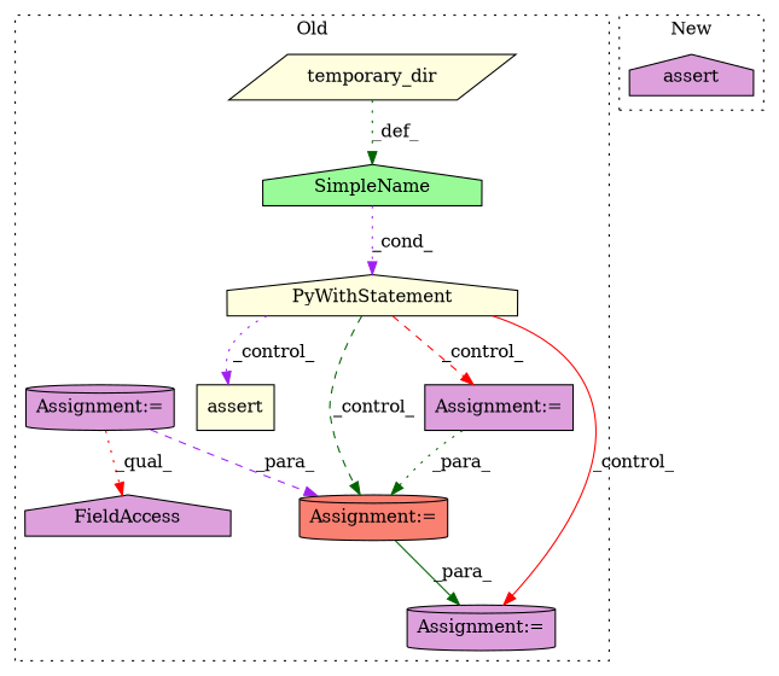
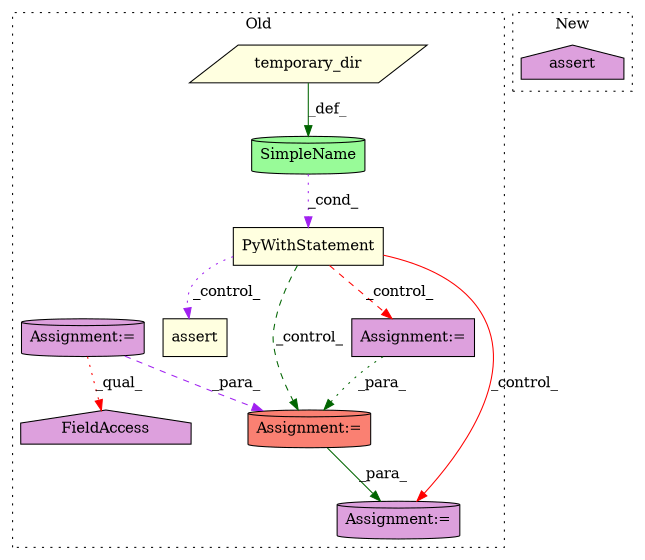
  digraph {
    node [a=7 fillcolor=plum l=15 shape=box style=filled]
    edge [color=darkgreen style=dotted]
    n1 [a=32 fillcolor=lightyellow label=temporary_dir s=1060 shape=parallelogram]
    n2 [a=32 fillcolor=lightyellow l="17,1" label=assert s="1423,1468"]
-   n3 [a=42 fillcolor=palegreen label=SimpleName shape=house l=""]
-   n4 [a=104 fillcolor=lightyellow l="10,2" label=PyWithStatement s="1050,1075" shape=house]
+   n3 [a=42 fillcolor=palegreen label=SimpleName shape=cylinder l=""]
+   n4 [a=104 fillcolor=lightyellow l="10,2" label=PyWithStatement s="1050,1075"]
    n5 [l=6 label="Assignment:=" s=1089]
    n6 [l=2 label="Assignment:=" s=1299 shape=cylinder]
    n7 [fillcolor=salmon l=1 label="Assignment:=" s=1169 shape=cylinder]
    n8 [l=10 label="Assignment:=" s=658 shape=cylinder]
    n9 [a=22 label=FieldAccess s=1241 shape=house]
    n10 [a=32 l="9,1" label=assert s="1637,1671" shape=house]
    subgraph cluster_1 {
      label=Old
      style=dotted
      n1
      n2
      n3
      n4
      n5
      n6
      n7
      n8
      n9
    }
    subgraph cluster_2 {
      label=New
      style=dotted
      n10
    }
-   n1 -> n3 [label=_def_]
+   n1 -> n3 [label=_def_ style=solid]
    n3 -> n4 [color=purple label=_cond_]
    n4 -> n2 [color=purple label=_control_]
    n4 -> n5 [color=red label=_control_ style=dashed]
    n4 -> n6 [color=red label=_control_ style=solid]
    n4 -> n7 [label=_control_ style=dashed]
    n5 -> n7 [label=_para_]
    n7 -> n6 [label=_para_ style=solid]
    n8 -> n7 [color=purple label=_para_ style=dashed]
    n8 -> n9 [color=red label=_qual_]
  }
